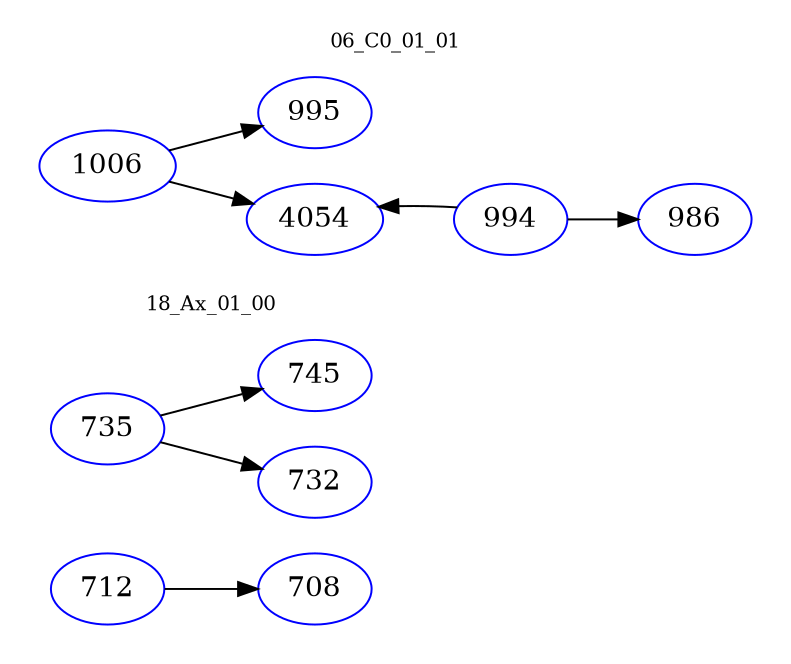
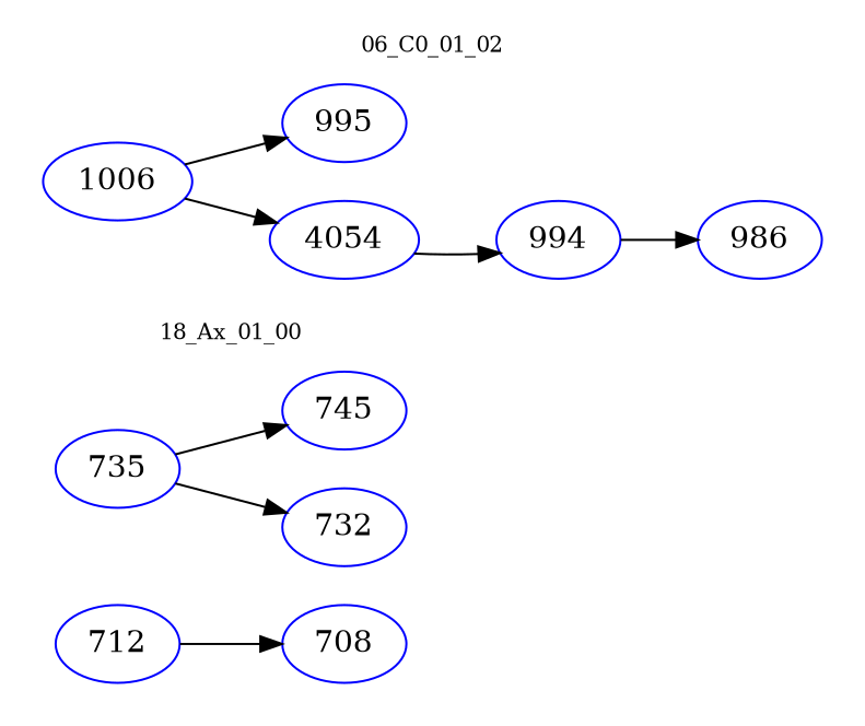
  digraph {
    rankdir=LR
    node [color=blue]
    edge [color=black]
    n1 [label=735]
    n2 [label=732]
    n3 [label=745]
    n4 [label=712]
    n5 [label=708]
    n6 [label=1006]
    n7 [label=4054]
    n8 [label=995]
    n9 [label=994]
    n10 [label=986]
    subgraph cluster_1 {
      color=white
      fontsize=10
      label="18_Ax_01_00"
      n1
      n2
      n3
      n4
      n5
    }
    subgraph cluster_2 {
      color=white
      fontsize=10
-     label="06_C0_01_01"
+     label="06_C0_01_02"
      n6
      n7
      n8
      n9
      n10
    }
    n1 -> n2
    n1 -> n3
    n4 -> n5
    n6 -> n7
    n6 -> n8
-   n9 -> n7
+   n7 -> n9
    n9 -> n10
  }
